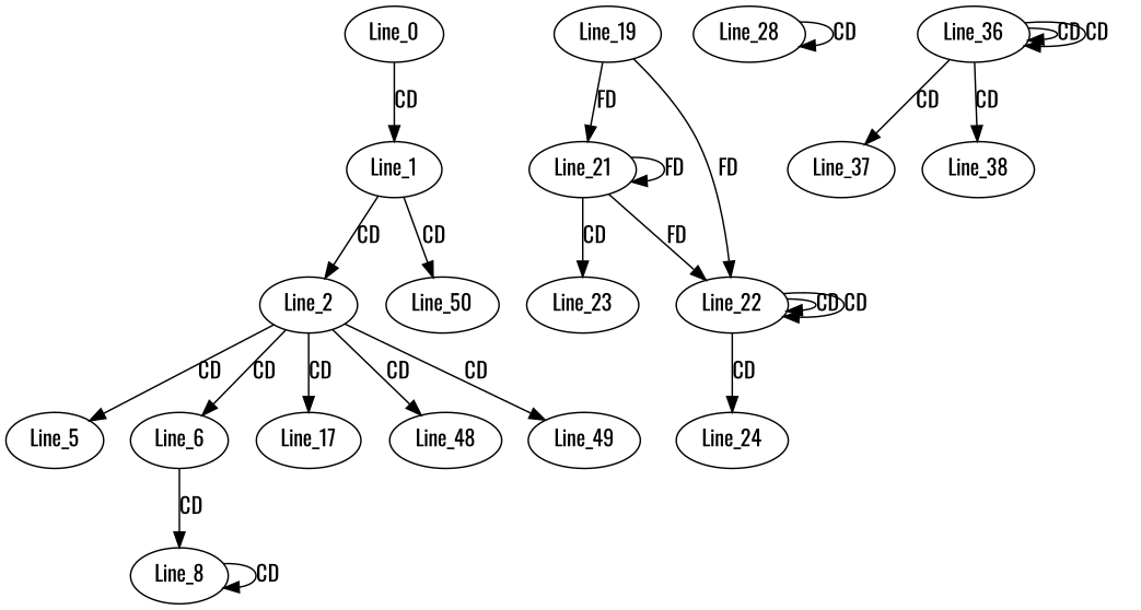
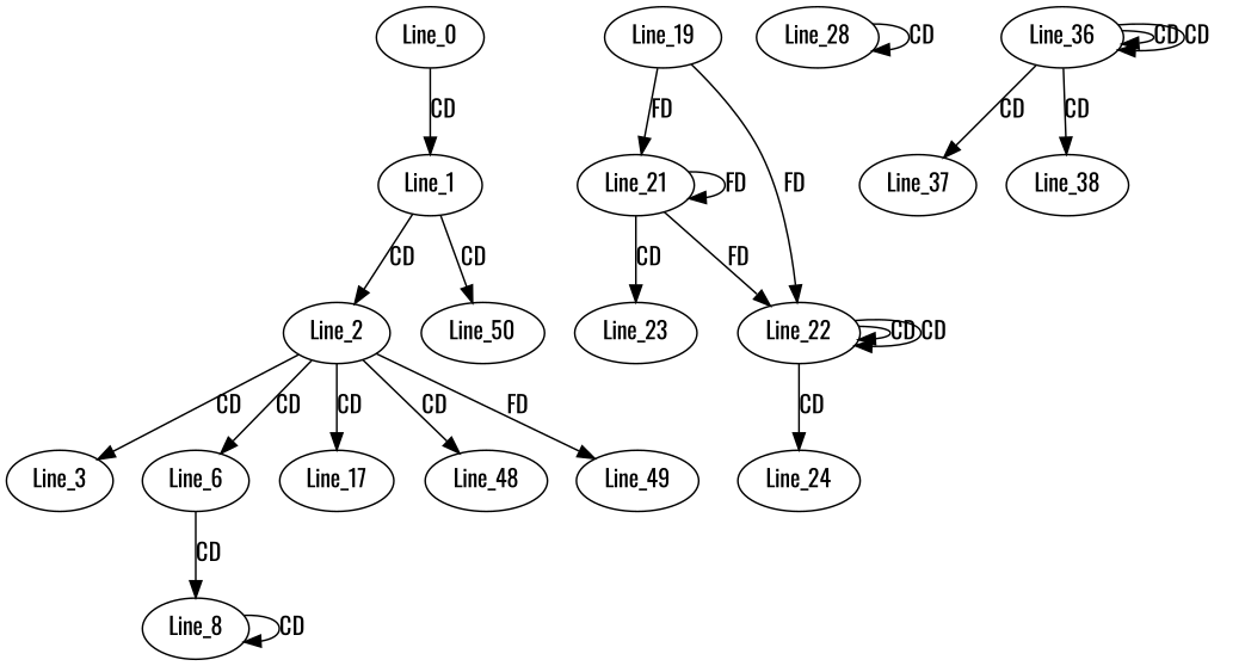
  digraph {
    fontname=Oswald
    node [fontname=Oswald]
    edge [fontname=Oswald]
    Line_0
    Line_1
    Line_2
    Line_50
-   Line_3 [label=Line_5]
+   Line_3
    Line_6
    Line_17
    Line_48
    Line_49
    Line_8
    Line_19
    Line_21
    Line_22
    Line_23
    Line_24
    Line_28
    Line_36
    Line_37
    Line_38
    Line_0 -> Line_1 [label=CD]
    Line_1 -> Line_2 [label=CD]
    Line_1 -> Line_50 [label=CD]
    Line_2 -> Line_3 [label=CD]
    Line_2 -> Line_6 [label=CD]
    Line_2 -> Line_17 [label=CD]
    Line_2 -> Line_48 [label=CD]
-   Line_2 -> Line_49 [label=CD]
+   Line_2 -> Line_49 [label=FD]
    Line_6 -> Line_8 [label=CD]
    Line_8 -> Line_8 [label=CD]
    Line_19 -> Line_21 [label=FD]
    Line_19 -> Line_22 [label=FD]
    Line_21 -> Line_21 [label=FD]
    Line_21 -> Line_22 [label=FD]
    Line_21 -> Line_23 [label=CD]
    Line_22 -> Line_22 [label=CD]
    Line_22 -> Line_22 [label=CD]
    Line_22 -> Line_24 [label=CD]
    Line_28 -> Line_28 [label=CD]
    Line_36 -> Line_36 [label=CD]
    Line_36 -> Line_36 [label=CD]
    Line_36 -> Line_37 [label=CD]
    Line_36 -> Line_38 [label=CD]
  }
